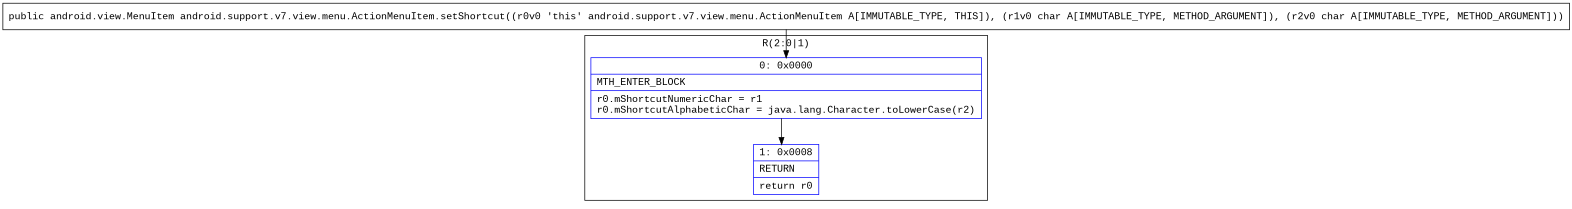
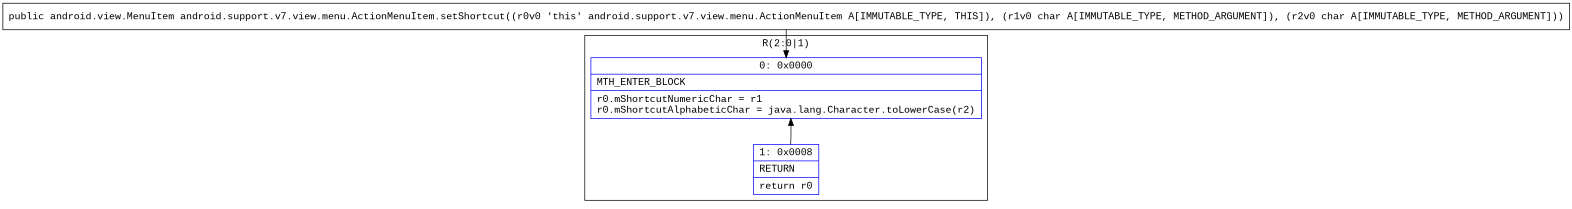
  digraph {
    fontname="Liberation Mono"
    node [color=blue shape=record fontname="Liberation Mono"]
    edge [fontname="Liberation Mono"]
    n1 [label="{0\:\ 0x0000|MTH_ENTER_BLOCK\l|r0.mShortcutNumericChar = r1\lr0.mShortcutAlphabeticChar = java.lang.Character.toLowerCase(r2)\l}"]
    n2 [label="{1\:\ 0x0008|RETURN\l|return r0\l}"]
    n3 [label="{public android.view.MenuItem android.support.v7.view.menu.ActionMenuItem.setShortcut((r0v0 'this' android.support.v7.view.menu.ActionMenuItem A[IMMUTABLE_TYPE, THIS]), (r1v0 char A[IMMUTABLE_TYPE, METHOD_ARGUMENT]), (r2v0 char A[IMMUTABLE_TYPE, METHOD_ARGUMENT])) }" color=""]
    subgraph cluster_1 {
      label="R(2:0|1)"
      n1
      n2
    }
-   n1 -> n2
+   n2 -> n1
    n3 -> n1
  }
